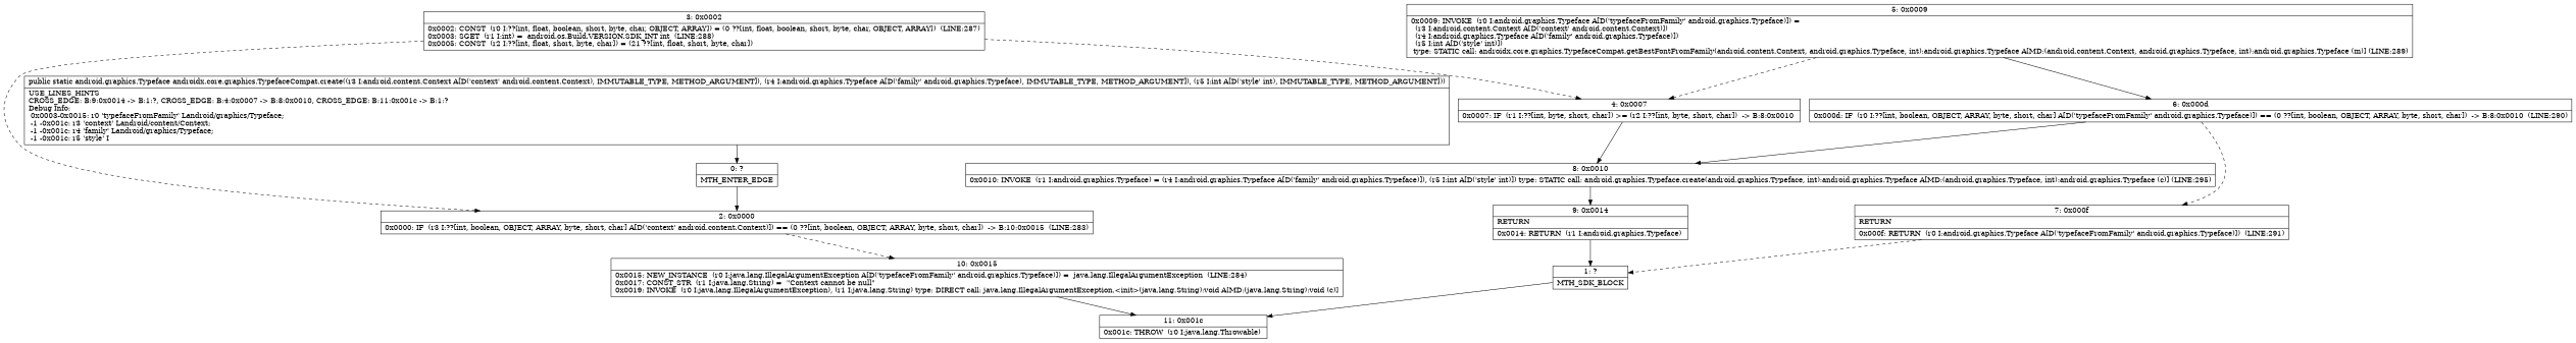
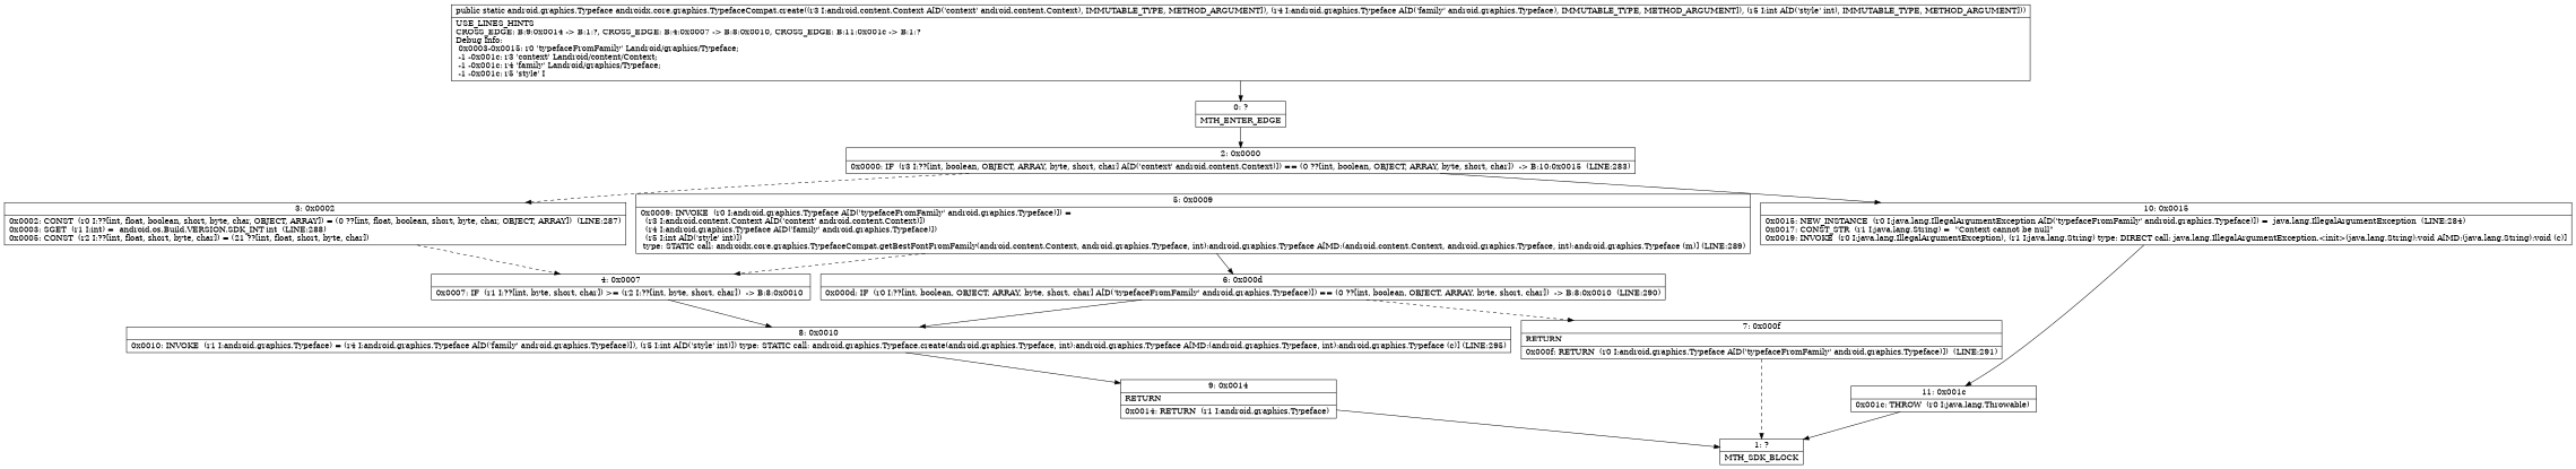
  digraph {
    node [shape=record]
    n1 [label="{0\:\ ?|MTH_ENTER_EDGE\l}"]
    n2 [label="{2\:\ 0x0000|0x0000: IF  (r3 I:??[int, boolean, OBJECT, ARRAY, byte, short, char] A[D('context' android.content.Context)]) == (0 ??[int, boolean, OBJECT, ARRAY, byte, short, char])  \-\> B:10:0x0015  (LINE:283)\l}"]
    n3 [label="{3\:\ 0x0002|0x0002: CONST  (r0 I:??[int, float, boolean, short, byte, char, OBJECT, ARRAY]) = (0 ??[int, float, boolean, short, byte, char, OBJECT, ARRAY])  (LINE:287)\l0x0003: SGET  (r1 I:int) =  android.os.Build.VERSION.SDK_INT int  (LINE:288)\l0x0005: CONST  (r2 I:??[int, float, short, byte, char]) = (21 ??[int, float, short, byte, char]) \l}"]
    n4 [label="{10\:\ 0x0015|0x0015: NEW_INSTANCE  (r0 I:java.lang.IllegalArgumentException A[D('typefaceFromFamily' android.graphics.Typeface)]) =  java.lang.IllegalArgumentException  (LINE:284)\l0x0017: CONST_STR  (r1 I:java.lang.String) =  \"Context cannot be null\" \l0x0019: INVOKE  (r0 I:java.lang.IllegalArgumentException), (r1 I:java.lang.String) type: DIRECT call: java.lang.IllegalArgumentException.\<init\>(java.lang.String):void A[MD:(java.lang.String):void (c)]\l}"]
    n5 [label="{4\:\ 0x0007|0x0007: IF  (r1 I:??[int, byte, short, char]) \>= (r2 I:??[int, byte, short, char])  \-\> B:8:0x0010 \l}"]
    n6 [label="{11\:\ 0x001c|0x001c: THROW  (r0 I:java.lang.Throwable) \l}"]
    n7 [label="{8\:\ 0x0010|0x0010: INVOKE  (r1 I:android.graphics.Typeface) = (r4 I:android.graphics.Typeface A[D('family' android.graphics.Typeface)]), (r5 I:int A[D('style' int)]) type: STATIC call: android.graphics.Typeface.create(android.graphics.Typeface, int):android.graphics.Typeface A[MD:(android.graphics.Typeface, int):android.graphics.Typeface (c)] (LINE:295)\l}"]
    n8 [label="{5\:\ 0x0009|0x0009: INVOKE  (r0 I:android.graphics.Typeface A[D('typefaceFromFamily' android.graphics.Typeface)]) = \l  (r3 I:android.content.Context A[D('context' android.content.Context)])\l  (r4 I:android.graphics.Typeface A[D('family' android.graphics.Typeface)])\l  (r5 I:int A[D('style' int)])\l type: STATIC call: androidx.core.graphics.TypefaceCompat.getBestFontFromFamily(android.content.Context, android.graphics.Typeface, int):android.graphics.Typeface A[MD:(android.content.Context, android.graphics.Typeface, int):android.graphics.Typeface (m)] (LINE:289)\l}"]
    n9 [label="{6\:\ 0x000d|0x000d: IF  (r0 I:??[int, boolean, OBJECT, ARRAY, byte, short, char] A[D('typefaceFromFamily' android.graphics.Typeface)]) == (0 ??[int, boolean, OBJECT, ARRAY, byte, short, char])  \-\> B:8:0x0010  (LINE:290)\l}"]
    n10 [label="{9\:\ 0x0014|RETURN\l|0x0014: RETURN  (r1 I:android.graphics.Typeface) \l}"]
    n11 [label="{7\:\ 0x000f|RETURN\l|0x000f: RETURN  (r0 I:android.graphics.Typeface A[D('typefaceFromFamily' android.graphics.Typeface)])  (LINE:291)\l}"]
    n12 [label="{1\:\ ?|MTH_SDK_BLOCK\l}"]
    n13 [label="{public static android.graphics.Typeface androidx.core.graphics.TypefaceCompat.create((r3 I:android.content.Context A[D('context' android.content.Context), IMMUTABLE_TYPE, METHOD_ARGUMENT]), (r4 I:android.graphics.Typeface A[D('family' android.graphics.Typeface), IMMUTABLE_TYPE, METHOD_ARGUMENT]), (r5 I:int A[D('style' int), IMMUTABLE_TYPE, METHOD_ARGUMENT]))  | USE_LINES_HINTS\lCROSS_EDGE: B:9:0x0014 \-\> B:1:?, CROSS_EDGE: B:4:0x0007 \-\> B:8:0x0010, CROSS_EDGE: B:11:0x001c \-\> B:1:?\lDebug Info:\l  0x0003\-0x0015: r0 'typefaceFromFamily' Landroid\/graphics\/Typeface;\l  \-1 \-0x001c: r3 'context' Landroid\/content\/Context;\l  \-1 \-0x001c: r4 'family' Landroid\/graphics\/Typeface;\l  \-1 \-0x001c: r5 'style' I\l}"]
    n1 -> n2
-   n3 -> n2 [style=dashed]
-   n2 -> n4 [style=dashed]
+   n2 -> n3 [style=dashed]
+   n2 -> n4
    n3 -> n5 [style=dashed]
    n4 -> n6
    n5 -> n7
-   n12 -> n6
+   n6 -> n12
    n7 -> n10
    n8 -> n5 [style=dashed]
    n8 -> n9
    n9 -> n7
    n9 -> n11 [style=dashed]
    n10 -> n12
    n11 -> n12 [style=dashed]
    n13 -> n1
  }
